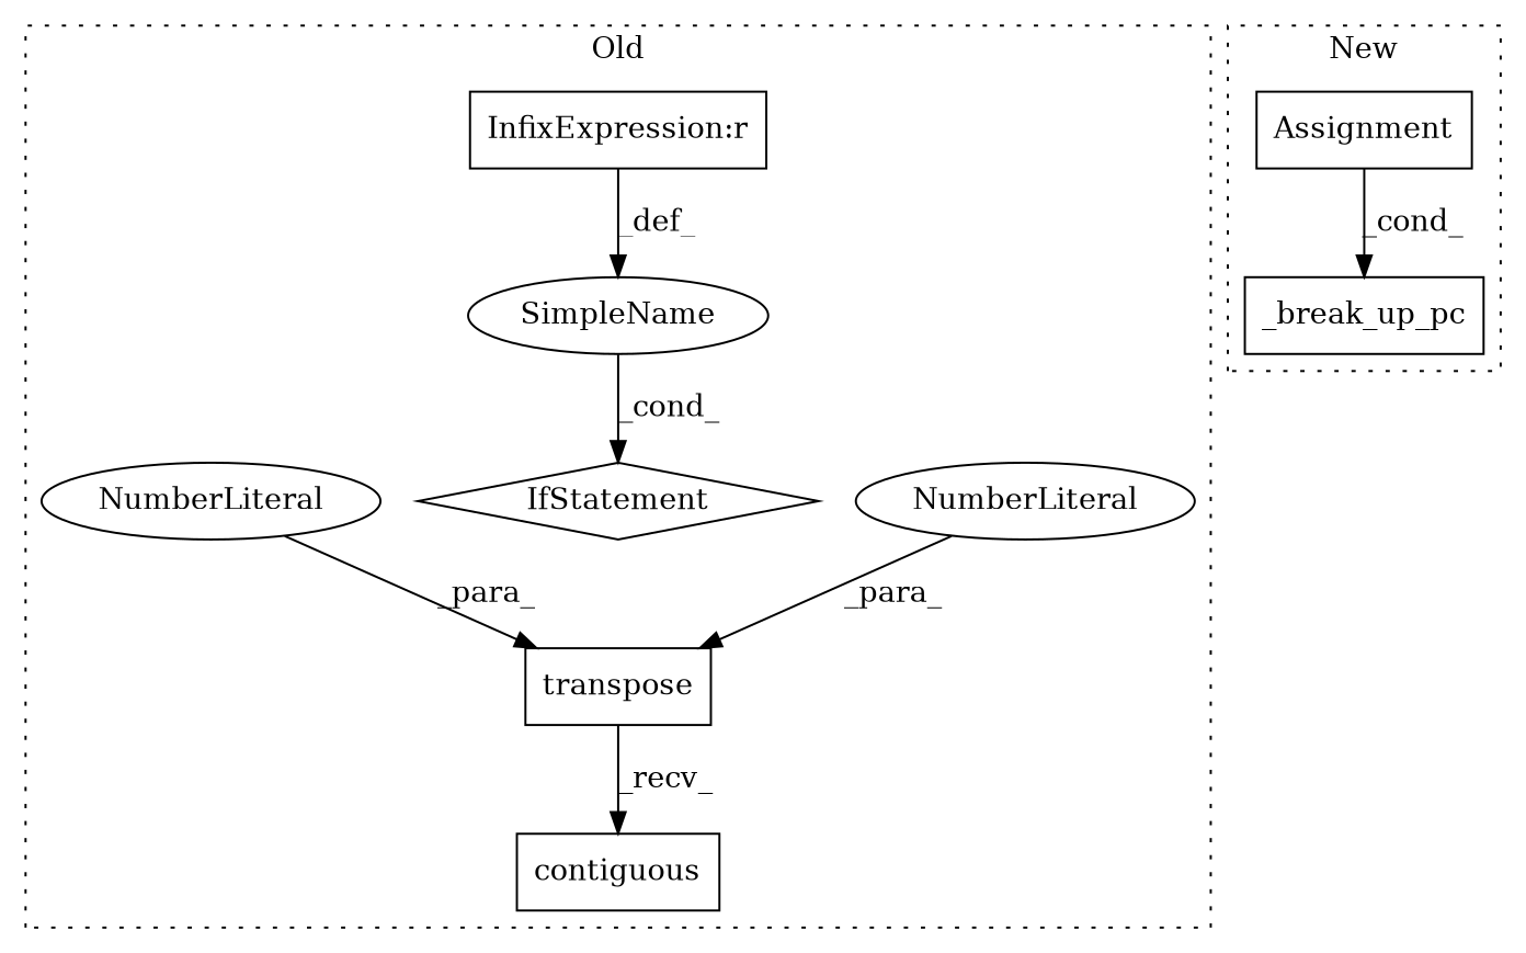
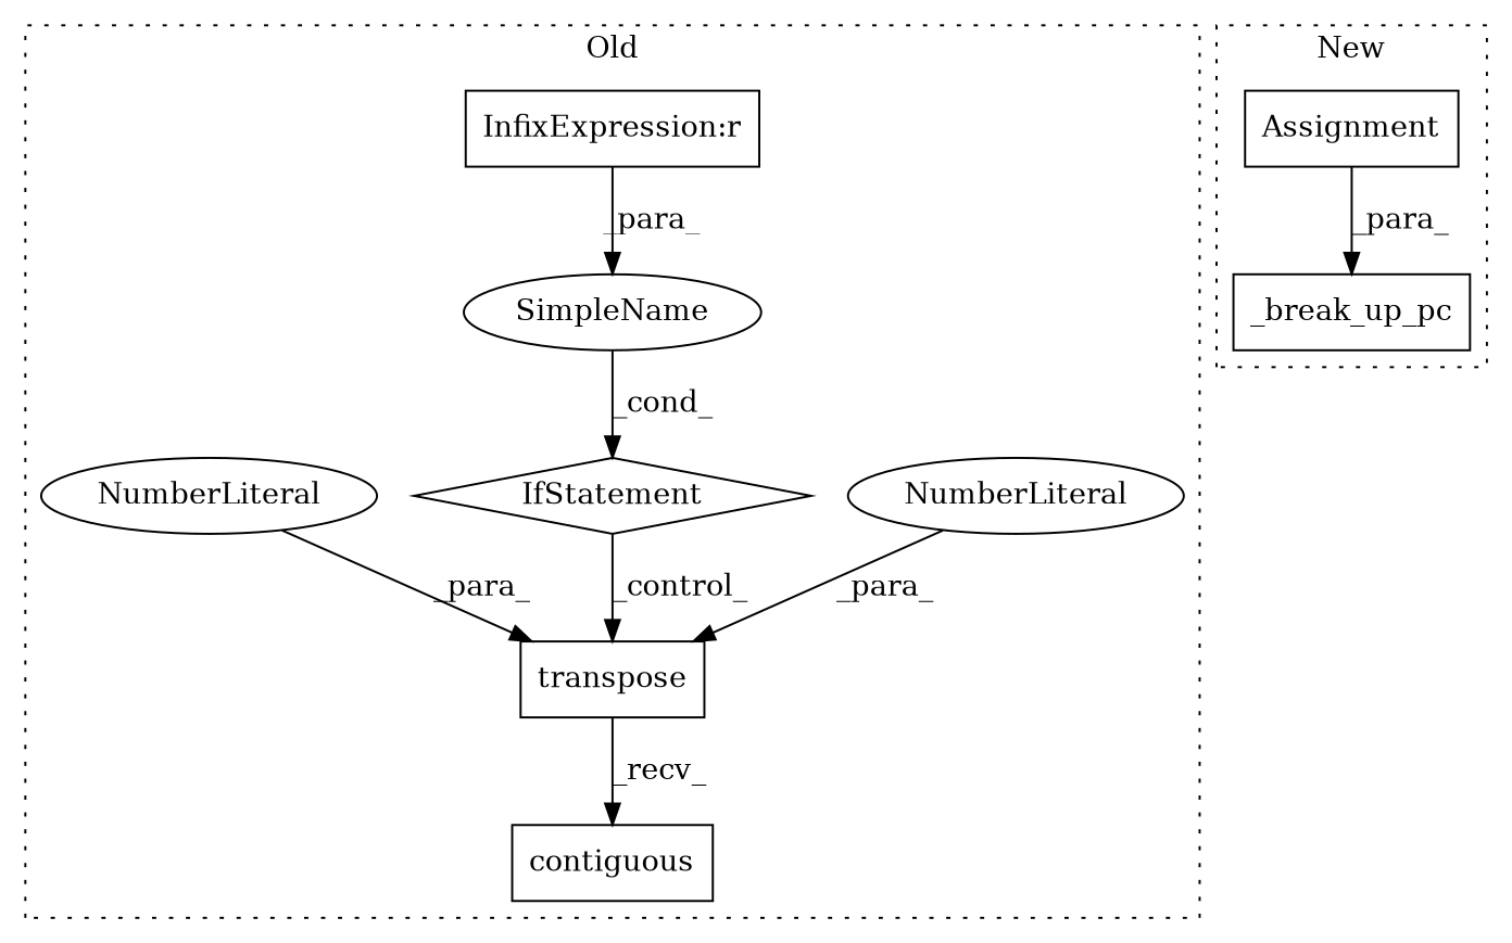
  digraph {
    node [a=32 l=1 shape=box]
    n1 [l="10,1" label=transpose s="2633,2646"]
    n2 [a=34 label=NumberLiteral s=2643 shape=ellipse]
    n3 [a=27 l=4 label="InfixExpression:r" s=2614]
    n4 [a=34 label=NumberLiteral s=2645 shape=ellipse]
    n5 [a=42 label=SimpleName shape=ellipse l=""]
    n6 [l=12 label=contiguous s=2648]
    n7 [a=25 l=3 label=IfStatement s=2623 shape=diamond]
    n8 [l="13,1" label=_break_up_pc s="2693,2716"]
    n9 [a=22 l=10 label=Assignment s=2706]
    subgraph cluster_1 {
      label=Old
      style=dotted
      n1
      n2
      n3
      n4
      n5
      n6
      n7
    }
    subgraph cluster_2 {
      label=New
      style=dotted
      n8
      n9
    }
    n1 -> n6 [label=_recv_]
    n2 -> n1 [label=_para_]
-   n3 -> n5 [label=_def_]
+   n3 -> n5 [label=_para_]
    n4 -> n1 [label=_para_]
    n5 -> n7 [label=_cond_]
-   n9 -> n8 [label=_cond_]
+   n7 -> n1 [label=_control_]
+   n9 -> n8 [label=_para_]
  }
